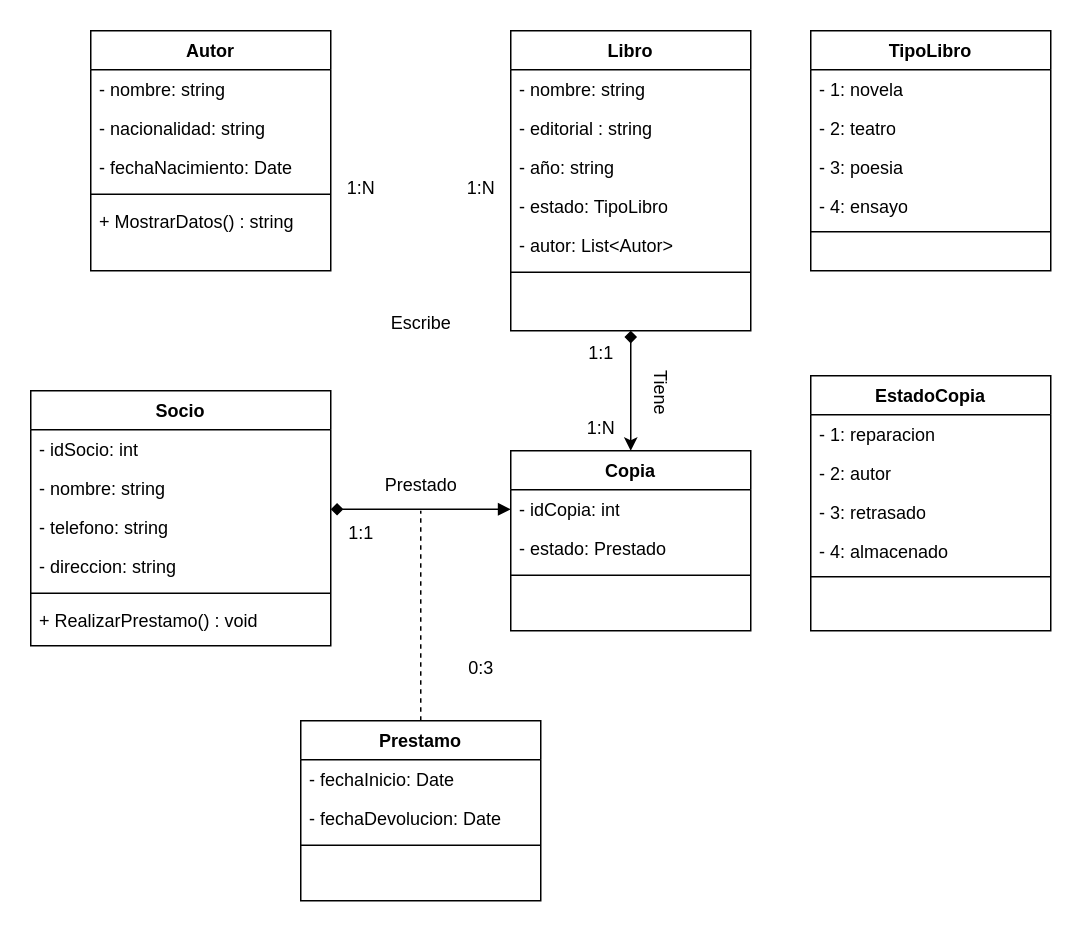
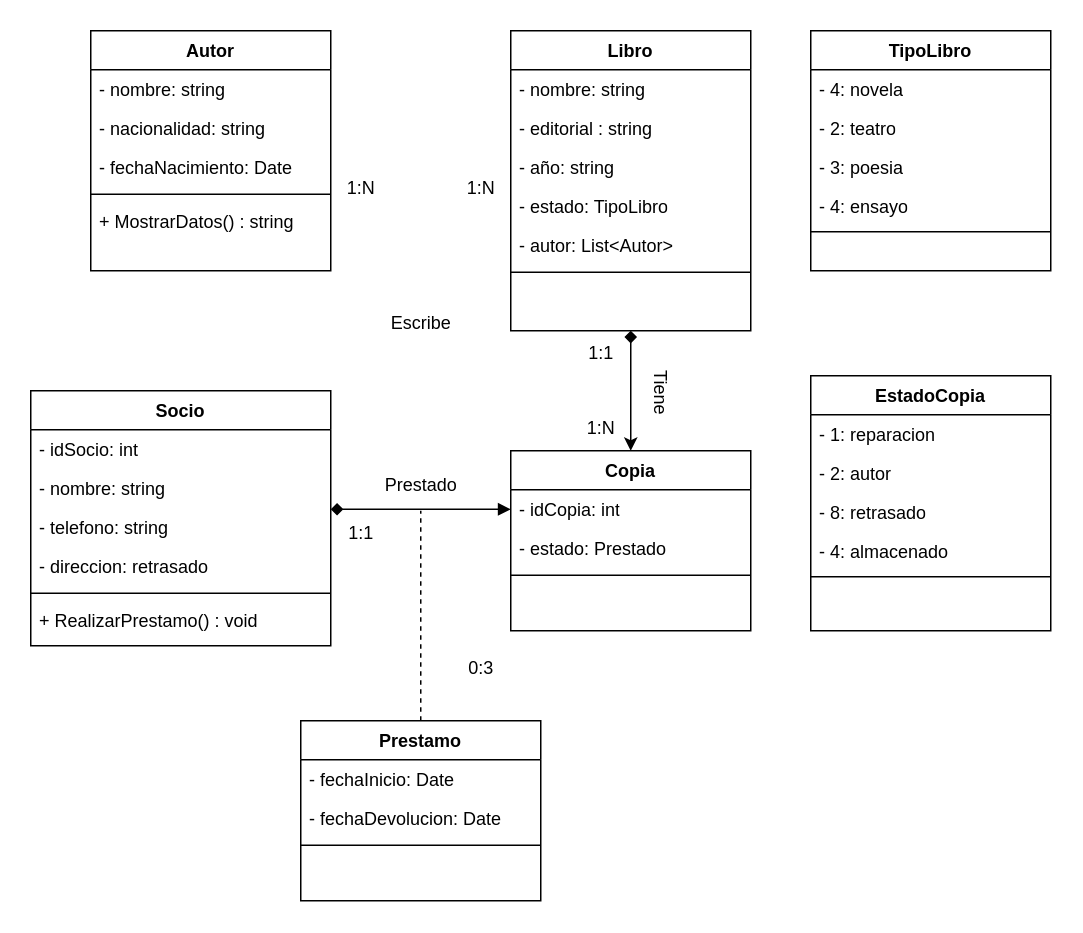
  <mxCell id="0" />
  <mxCell id="1" parent="0" />
  <mxCell id="2" value="Libro" style="swimlane;fontStyle=1;align=center;verticalAlign=top;childLayout=stackLayout;horizontal=1;startSize=26;horizontalStack=0;resizeParent=1;resizeParentMax=0;resizeLast=0;collapsible=1;marginBottom=0;whiteSpace=wrap;html=1;" parent="1" vertex="1"><mxGeometry x="340" y="20" width="160" height="200" as="geometry" /></mxCell>
  <mxCell id="3" value="- nombre: string" style="text;strokeColor=none;fillColor=none;align=left;verticalAlign=top;spacingLeft=4;spacingRight=4;overflow=hidden;rotatable=0;points=[[0,0.5],[1,0.5]];portConstraint=eastwest;whiteSpace=wrap;html=1;" parent="2" vertex="1"><mxGeometry y="26" width="160" height="26" as="geometry" /></mxCell>
  <mxCell id="4" value="- editorial : string" style="text;strokeColor=none;fillColor=none;align=left;verticalAlign=top;spacingLeft=4;spacingRight=4;overflow=hidden;rotatable=0;points=[[0,0.5],[1,0.5]];portConstraint=eastwest;whiteSpace=wrap;html=1;" parent="2" vertex="1"><mxGeometry y="52" width="160" height="26" as="geometry" /></mxCell>
  <mxCell id="5" value="- año: string" style="text;strokeColor=none;fillColor=none;align=left;verticalAlign=top;spacingLeft=4;spacingRight=4;overflow=hidden;rotatable=0;points=[[0,0.5],[1,0.5]];portConstraint=eastwest;whiteSpace=wrap;html=1;" parent="2" vertex="1"><mxGeometry y="78" width="160" height="26" as="geometry" /></mxCell>
  <mxCell id="6" value="- estado: TipoLibro" style="text;strokeColor=none;fillColor=none;align=left;verticalAlign=top;spacingLeft=4;spacingRight=4;overflow=hidden;rotatable=0;points=[[0,0.5],[1,0.5]];portConstraint=eastwest;whiteSpace=wrap;html=1;" parent="2" vertex="1"><mxGeometry y="104" width="160" height="26" as="geometry" /></mxCell>
  <mxCell id="7" value="- autor: List&amp;lt;Autor&amp;gt;" style="text;strokeColor=none;fillColor=none;align=left;verticalAlign=top;spacingLeft=4;spacingRight=4;overflow=hidden;rotatable=0;points=[[0,0.5],[1,0.5]];portConstraint=eastwest;whiteSpace=wrap;html=1;" parent="2" vertex="1"><mxGeometry y="130" width="160" height="26" as="geometry" /></mxCell>
  <mxCell id="8" value="" style="line;strokeWidth=1;fillColor=none;align=left;verticalAlign=middle;spacingTop=-1;spacingLeft=3;spacingRight=3;rotatable=0;labelPosition=right;points=[];portConstraint=eastwest;strokeColor=inherit;" parent="2" vertex="1"><mxGeometry y="156" width="160" height="10" as="geometry" /></mxCell>
  <mxCell id="9" value="&amp;nbsp;" style="text;strokeColor=none;fillColor=none;align=left;verticalAlign=top;spacingLeft=4;spacingRight=4;overflow=hidden;rotatable=0;points=[[0,0.5],[1,0.5]];portConstraint=eastwest;whiteSpace=wrap;html=1;" parent="2" vertex="1"><mxGeometry y="166" width="160" height="34" as="geometry" /></mxCell>
  <mxCell id="10" value="TipoLibro" style="swimlane;fontStyle=1;align=center;verticalAlign=top;childLayout=stackLayout;horizontal=1;startSize=26;horizontalStack=0;resizeParent=1;resizeParentMax=0;resizeLast=0;collapsible=1;marginBottom=0;whiteSpace=wrap;html=1;" parent="1" vertex="1"><mxGeometry x="540" y="20" width="160" height="160" as="geometry" /></mxCell>
- <mxCell id="11" value="- 1: novela" style="text;strokeColor=none;fillColor=none;align=left;verticalAlign=top;spacingLeft=4;spacingRight=4;overflow=hidden;rotatable=0;points=[[0,0.5],[1,0.5]];portConstraint=eastwest;whiteSpace=wrap;html=1;" parent="10" vertex="1"><mxGeometry y="26" width="160" height="26" as="geometry" /></mxCell>
+ <mxCell id="11" value="- 4: novela" style="text;strokeColor=none;fillColor=none;align=left;verticalAlign=top;spacingLeft=4;spacingRight=4;overflow=hidden;rotatable=0;points=[[0,0.5],[1,0.5]];portConstraint=eastwest;whiteSpace=wrap;html=1;" parent="10" vertex="1"><mxGeometry y="26" width="160" height="26" as="geometry" /></mxCell>
  <mxCell id="12" value="- 2: teatro" style="text;strokeColor=none;fillColor=none;align=left;verticalAlign=top;spacingLeft=4;spacingRight=4;overflow=hidden;rotatable=0;points=[[0,0.5],[1,0.5]];portConstraint=eastwest;whiteSpace=wrap;html=1;" parent="10" vertex="1"><mxGeometry y="52" width="160" height="26" as="geometry" /></mxCell>
  <mxCell id="13" value="- 3: poesia" style="text;strokeColor=none;fillColor=none;align=left;verticalAlign=top;spacingLeft=4;spacingRight=4;overflow=hidden;rotatable=0;points=[[0,0.5],[1,0.5]];portConstraint=eastwest;whiteSpace=wrap;html=1;" parent="10" vertex="1"><mxGeometry y="78" width="160" height="26" as="geometry" /></mxCell>
  <mxCell id="14" value="- 4: ensayo" style="text;strokeColor=none;fillColor=none;align=left;verticalAlign=top;spacingLeft=4;spacingRight=4;overflow=hidden;rotatable=0;points=[[0,0.5],[1,0.5]];portConstraint=eastwest;whiteSpace=wrap;html=1;" parent="10" vertex="1"><mxGeometry y="104" width="160" height="26" as="geometry" /></mxCell>
  <mxCell id="15" value="" style="line;strokeWidth=1;fillColor=none;align=left;verticalAlign=middle;spacingTop=-1;spacingLeft=3;spacingRight=3;rotatable=0;labelPosition=right;points=[];portConstraint=eastwest;strokeColor=inherit;" parent="10" vertex="1"><mxGeometry y="130" width="160" height="8" as="geometry" /></mxCell>
  <mxCell id="16" value="&amp;nbsp;" style="text;strokeColor=none;fillColor=none;align=left;verticalAlign=top;spacingLeft=4;spacingRight=4;overflow=hidden;rotatable=0;points=[[0,0.5],[1,0.5]];portConstraint=eastwest;whiteSpace=wrap;html=1;" parent="10" vertex="1"><mxGeometry y="138" width="160" height="22" as="geometry" /></mxCell>
  <mxCell id="17" value="Autor" style="swimlane;fontStyle=1;align=center;verticalAlign=top;childLayout=stackLayout;horizontal=1;startSize=26;horizontalStack=0;resizeParent=1;resizeParentMax=0;resizeLast=0;collapsible=1;marginBottom=0;whiteSpace=wrap;html=1;" parent="1" vertex="1"><mxGeometry x="60" y="20" width="160" height="160" as="geometry" /></mxCell>
  <mxCell id="18" value="- nombre: string" style="text;strokeColor=none;fillColor=none;align=left;verticalAlign=top;spacingLeft=4;spacingRight=4;overflow=hidden;rotatable=0;points=[[0,0.5],[1,0.5]];portConstraint=eastwest;whiteSpace=wrap;html=1;" parent="17" vertex="1"><mxGeometry y="26" width="160" height="26" as="geometry" /></mxCell>
  <mxCell id="19" value="- nacionalidad: string" style="text;strokeColor=none;fillColor=none;align=left;verticalAlign=top;spacingLeft=4;spacingRight=4;overflow=hidden;rotatable=0;points=[[0,0.5],[1,0.5]];portConstraint=eastwest;whiteSpace=wrap;html=1;" parent="17" vertex="1"><mxGeometry y="52" width="160" height="26" as="geometry" /></mxCell>
  <mxCell id="20" value="- fechaNacimiento: Date" style="text;strokeColor=none;fillColor=none;align=left;verticalAlign=top;spacingLeft=4;spacingRight=4;overflow=hidden;rotatable=0;points=[[0,0.5],[1,0.5]];portConstraint=eastwest;whiteSpace=wrap;html=1;" parent="17" vertex="1"><mxGeometry y="78" width="160" height="26" as="geometry" /></mxCell>
  <mxCell id="21" value="" style="line;strokeWidth=1;fillColor=none;align=left;verticalAlign=middle;spacingTop=-1;spacingLeft=3;spacingRight=3;rotatable=0;labelPosition=right;points=[];portConstraint=eastwest;strokeColor=inherit;" parent="17" vertex="1"><mxGeometry y="104" width="160" height="10" as="geometry" /></mxCell>
  <mxCell id="22" value="+ MostrarDatos() : string" style="text;strokeColor=none;fillColor=none;align=left;verticalAlign=top;spacingLeft=4;spacingRight=4;overflow=hidden;rotatable=0;points=[[0,0.5],[1,0.5]];portConstraint=eastwest;whiteSpace=wrap;html=1;" parent="17" vertex="1"><mxGeometry y="114" width="160" height="46" as="geometry" /></mxCell>
  <mxCell id="23" value="Escribe" style="text;html=1;align=center;verticalAlign=middle;resizable=0;points=[];autosize=1;strokeColor=none;fillColor=none;" parent="1" vertex="1"><mxGeometry x="250" y="200" width="60" height="30" as="geometry" /></mxCell>
  <mxCell id="24" value="1:N" style="text;html=1;align=center;verticalAlign=middle;resizable=0;points=[];autosize=1;strokeColor=none;fillColor=none;" parent="1" vertex="1"><mxGeometry x="220" y="110" width="40" height="30" as="geometry" /></mxCell>
  <mxCell id="25" value="1:N" style="text;html=1;align=center;verticalAlign=middle;resizable=0;points=[];autosize=1;strokeColor=none;fillColor=none;" parent="1" vertex="1"><mxGeometry x="300" y="110" width="40" height="30" as="geometry" /></mxCell>
  <mxCell id="26" value="Copia" style="swimlane;fontStyle=1;align=center;verticalAlign=top;childLayout=stackLayout;horizontal=1;startSize=26;horizontalStack=0;resizeParent=1;resizeParentMax=0;resizeLast=0;collapsible=1;marginBottom=0;whiteSpace=wrap;html=1;" parent="1" vertex="1"><mxGeometry x="340" y="300" width="160" height="120" as="geometry" /></mxCell>
  <mxCell id="27" value="- idCopia: int" style="text;strokeColor=none;fillColor=none;align=left;verticalAlign=top;spacingLeft=4;spacingRight=4;overflow=hidden;rotatable=0;points=[[0,0.5],[1,0.5]];portConstraint=eastwest;whiteSpace=wrap;html=1;" parent="26" vertex="1"><mxGeometry y="26" width="160" height="26" as="geometry" /></mxCell>
  <mxCell id="28" value="- estado: Prestado" style="text;strokeColor=none;fillColor=none;align=left;verticalAlign=top;spacingLeft=4;spacingRight=4;overflow=hidden;rotatable=0;points=[[0,0.5],[1,0.5]];portConstraint=eastwest;whiteSpace=wrap;html=1;" parent="26" vertex="1"><mxGeometry y="52" width="160" height="26" as="geometry" /></mxCell>
  <mxCell id="29" value="" style="line;strokeWidth=1;fillColor=none;align=left;verticalAlign=middle;spacingTop=-1;spacingLeft=3;spacingRight=3;rotatable=0;labelPosition=right;points=[];portConstraint=eastwest;strokeColor=inherit;" parent="26" vertex="1"><mxGeometry y="78" width="160" height="10" as="geometry" /></mxCell>
  <mxCell id="30" value="&amp;nbsp;" style="text;strokeColor=none;fillColor=none;align=left;verticalAlign=top;spacingLeft=4;spacingRight=4;overflow=hidden;rotatable=0;points=[[0,0.5],[1,0.5]];portConstraint=eastwest;whiteSpace=wrap;html=1;" parent="26" vertex="1"><mxGeometry y="88" width="160" height="32" as="geometry" /></mxCell>
  <mxCell id="31" value="EstadoCopia" style="swimlane;fontStyle=1;align=center;verticalAlign=top;childLayout=stackLayout;horizontal=1;startSize=26;horizontalStack=0;resizeParent=1;resizeParentMax=0;resizeLast=0;collapsible=1;marginBottom=0;whiteSpace=wrap;html=1;" parent="1" vertex="1"><mxGeometry x="540" y="250" width="160" height="170" as="geometry" /></mxCell>
  <mxCell id="32" value="- 1: reparacion" style="text;strokeColor=none;fillColor=none;align=left;verticalAlign=top;spacingLeft=4;spacingRight=4;overflow=hidden;rotatable=0;points=[[0,0.5],[1,0.5]];portConstraint=eastwest;whiteSpace=wrap;html=1;" parent="31" vertex="1"><mxGeometry y="26" width="160" height="26" as="geometry" /></mxCell>
  <mxCell id="33" value="- 2: autor" style="text;strokeColor=none;fillColor=none;align=left;verticalAlign=top;spacingLeft=4;spacingRight=4;overflow=hidden;rotatable=0;points=[[0,0.5],[1,0.5]];portConstraint=eastwest;whiteSpace=wrap;html=1;" parent="31" vertex="1"><mxGeometry y="52" width="160" height="26" as="geometry" /></mxCell>
- <mxCell id="34" value="- 3: retrasado" style="text;strokeColor=none;fillColor=none;align=left;verticalAlign=top;spacingLeft=4;spacingRight=4;overflow=hidden;rotatable=0;points=[[0,0.5],[1,0.5]];portConstraint=eastwest;whiteSpace=wrap;html=1;" parent="31" vertex="1"><mxGeometry y="78" width="160" height="26" as="geometry" /></mxCell>
+ <mxCell id="34" value="- 8: retrasado" style="text;strokeColor=none;fillColor=none;align=left;verticalAlign=top;spacingLeft=4;spacingRight=4;overflow=hidden;rotatable=0;points=[[0,0.5],[1,0.5]];portConstraint=eastwest;whiteSpace=wrap;html=1;" parent="31" vertex="1"><mxGeometry y="78" width="160" height="26" as="geometry" /></mxCell>
  <mxCell id="35" value="- 4: almacenado" style="text;strokeColor=none;fillColor=none;align=left;verticalAlign=top;spacingLeft=4;spacingRight=4;overflow=hidden;rotatable=0;points=[[0,0.5],[1,0.5]];portConstraint=eastwest;whiteSpace=wrap;html=1;" parent="31" vertex="1"><mxGeometry y="104" width="160" height="26" as="geometry" /></mxCell>
  <mxCell id="36" value="" style="line;strokeWidth=1;fillColor=none;align=left;verticalAlign=middle;spacingTop=-1;spacingLeft=3;spacingRight=3;rotatable=0;labelPosition=right;points=[];portConstraint=eastwest;strokeColor=inherit;" parent="31" vertex="1"><mxGeometry y="130" width="160" height="8" as="geometry" /></mxCell>
  <mxCell id="37" value="&amp;nbsp;" style="text;strokeColor=none;fillColor=none;align=left;verticalAlign=top;spacingLeft=4;spacingRight=4;overflow=hidden;rotatable=0;points=[[0,0.5],[1,0.5]];portConstraint=eastwest;whiteSpace=wrap;html=1;" parent="31" vertex="1"><mxGeometry y="138" width="160" height="32" as="geometry" /></mxCell>
  <mxCell id="38" style="edgeStyle=orthogonalEdgeStyle;rounded=0;orthogonalLoop=1;jettySize=auto;html=1;entryX=0.5;entryY=1;entryDx=0;entryDy=0;entryPerimeter=0;endArrow=diamond;endFill=1;startArrow=classic;startFill=1;" parent="1" source="26" target="9" edge="1"><mxGeometry relative="1" as="geometry" /></mxCell>
  <mxCell id="39" value="1:1" style="text;html=1;align=center;verticalAlign=middle;resizable=0;points=[];autosize=1;strokeColor=none;fillColor=none;" parent="1" vertex="1"><mxGeometry x="380" y="220" width="40" height="30" as="geometry" /></mxCell>
  <mxCell id="40" value="1:N" style="text;html=1;align=center;verticalAlign=middle;resizable=0;points=[];autosize=1;strokeColor=none;fillColor=none;" parent="1" vertex="1"><mxGeometry x="380" y="270" width="40" height="30" as="geometry" /></mxCell>
  <mxCell id="41" value="Tiene" style="text;html=1;align=center;verticalAlign=middle;resizable=0;points=[];autosize=1;strokeColor=none;fillColor=none;rotation=90;" parent="1" vertex="1"><mxGeometry x="415" y="246" width="50" height="30" as="geometry" /></mxCell>
  <mxCell id="42" value="Socio" style="swimlane;fontStyle=1;align=center;verticalAlign=top;childLayout=stackLayout;horizontal=1;startSize=26;horizontalStack=0;resizeParent=1;resizeParentMax=0;resizeLast=0;collapsible=1;marginBottom=0;whiteSpace=wrap;html=1;" parent="1" vertex="1"><mxGeometry x="20" y="260" width="200" height="170" as="geometry" /></mxCell>
  <mxCell id="43" value="- idSocio: int" style="text;strokeColor=none;fillColor=none;align=left;verticalAlign=top;spacingLeft=4;spacingRight=4;overflow=hidden;rotatable=0;points=[[0,0.5],[1,0.5]];portConstraint=eastwest;whiteSpace=wrap;html=1;" parent="42" vertex="1"><mxGeometry y="26" width="200" height="26" as="geometry" /></mxCell>
  <mxCell id="44" value="- nombre: string" style="text;strokeColor=none;fillColor=none;align=left;verticalAlign=top;spacingLeft=4;spacingRight=4;overflow=hidden;rotatable=0;points=[[0,0.5],[1,0.5]];portConstraint=eastwest;whiteSpace=wrap;html=1;" parent="42" vertex="1"><mxGeometry y="52" width="200" height="26" as="geometry" /></mxCell>
  <mxCell id="45" value="- telefono: string" style="text;strokeColor=none;fillColor=none;align=left;verticalAlign=top;spacingLeft=4;spacingRight=4;overflow=hidden;rotatable=0;points=[[0,0.5],[1,0.5]];portConstraint=eastwest;whiteSpace=wrap;html=1;" parent="42" vertex="1"><mxGeometry y="78" width="200" height="26" as="geometry" /></mxCell>
- <mxCell id="46" value="- direccion: string" style="text;strokeColor=none;fillColor=none;align=left;verticalAlign=top;spacingLeft=4;spacingRight=4;overflow=hidden;rotatable=0;points=[[0,0.5],[1,0.5]];portConstraint=eastwest;whiteSpace=wrap;html=1;" parent="42" vertex="1"><mxGeometry y="104" width="200" height="26" as="geometry" /></mxCell>
+ <mxCell id="46" value="- direccion: retrasado" style="text;strokeColor=none;fillColor=none;align=left;verticalAlign=top;spacingLeft=4;spacingRight=4;overflow=hidden;rotatable=0;points=[[0,0.5],[1,0.5]];portConstraint=eastwest;whiteSpace=wrap;html=1;" parent="42" vertex="1"><mxGeometry y="104" width="200" height="26" as="geometry" /></mxCell>
  <mxCell id="47" value="" style="line;strokeWidth=1;fillColor=none;align=left;verticalAlign=middle;spacingTop=-1;spacingLeft=3;spacingRight=3;rotatable=0;labelPosition=right;points=[];portConstraint=eastwest;strokeColor=inherit;" parent="42" vertex="1"><mxGeometry y="130" width="200" height="10" as="geometry" /></mxCell>
  <mxCell id="48" value="+ RealizarPrestamo() : void" style="text;strokeColor=none;fillColor=none;align=left;verticalAlign=top;spacingLeft=4;spacingRight=4;overflow=hidden;rotatable=0;points=[[0,0.5],[1,0.5]];portConstraint=eastwest;whiteSpace=wrap;html=1;" parent="42" vertex="1"><mxGeometry y="140" width="200" height="30" as="geometry" /></mxCell>
  <mxCell id="49" style="edgeStyle=orthogonalEdgeStyle;rounded=0;orthogonalLoop=1;jettySize=auto;html=1;endArrow=none;endFill=0;dashed=1;" parent="1" source="50" edge="1"><mxGeometry relative="1" as="geometry"><mxPoint x="280" y="340" as="targetPoint" /></mxGeometry></mxCell>
  <mxCell id="50" value="Prestamo" style="swimlane;fontStyle=1;align=center;verticalAlign=top;childLayout=stackLayout;horizontal=1;startSize=26;horizontalStack=0;resizeParent=1;resizeParentMax=0;resizeLast=0;collapsible=1;marginBottom=0;whiteSpace=wrap;html=1;" parent="1" vertex="1"><mxGeometry x="200" y="480" width="160" height="120" as="geometry" /></mxCell>
  <mxCell id="51" value="- fechaInicio: Date" style="text;strokeColor=none;fillColor=none;align=left;verticalAlign=top;spacingLeft=4;spacingRight=4;overflow=hidden;rotatable=0;points=[[0,0.5],[1,0.5]];portConstraint=eastwest;whiteSpace=wrap;html=1;" parent="50" vertex="1"><mxGeometry y="26" width="160" height="26" as="geometry" /></mxCell>
  <mxCell id="52" value="- fechaDevolucion: Date" style="text;strokeColor=none;fillColor=none;align=left;verticalAlign=top;spacingLeft=4;spacingRight=4;overflow=hidden;rotatable=0;points=[[0,0.5],[1,0.5]];portConstraint=eastwest;whiteSpace=wrap;html=1;" parent="50" vertex="1"><mxGeometry y="52" width="160" height="26" as="geometry" /></mxCell>
  <mxCell id="53" value="" style="line;strokeWidth=1;fillColor=none;align=left;verticalAlign=middle;spacingTop=-1;spacingLeft=3;spacingRight=3;rotatable=0;labelPosition=right;points=[];portConstraint=eastwest;strokeColor=inherit;" parent="50" vertex="1"><mxGeometry y="78" width="160" height="10" as="geometry" /></mxCell>
  <mxCell id="54" value="&amp;nbsp;" style="text;strokeColor=none;fillColor=none;align=left;verticalAlign=top;spacingLeft=4;spacingRight=4;overflow=hidden;rotatable=0;points=[[0,0.5],[1,0.5]];portConstraint=eastwest;whiteSpace=wrap;html=1;" parent="50" vertex="1"><mxGeometry y="88" width="160" height="32" as="geometry" /></mxCell>
  <mxCell id="55" value="0:3" style="text;html=1;align=center;verticalAlign=middle;resizable=0;points=[];autosize=1;strokeColor=none;fillColor=none;" parent="1" vertex="1"><mxGeometry x="300" y="430" width="40" height="30" as="geometry" /></mxCell>
  <mxCell id="56" value="1:1" style="text;html=1;align=center;verticalAlign=middle;resizable=0;points=[];autosize=1;strokeColor=none;fillColor=none;" parent="1" vertex="1"><mxGeometry x="220" y="340" width="40" height="30" as="geometry" /></mxCell>
  <mxCell id="57" style="edgeStyle=orthogonalEdgeStyle;rounded=0;orthogonalLoop=1;jettySize=auto;html=1;endArrow=diamond;endFill=1;startArrow=block;startFill=1;" parent="1" source="27" edge="1"><mxGeometry relative="1" as="geometry"><mxPoint x="220" y="339" as="targetPoint" /></mxGeometry></mxCell>
  <mxCell id="58" value="Prestado" style="text;html=1;align=center;verticalAlign=middle;resizable=0;points=[];autosize=1;strokeColor=none;fillColor=none;" parent="1" vertex="1"><mxGeometry x="245" y="308" width="70" height="30" as="geometry" /></mxCell>
